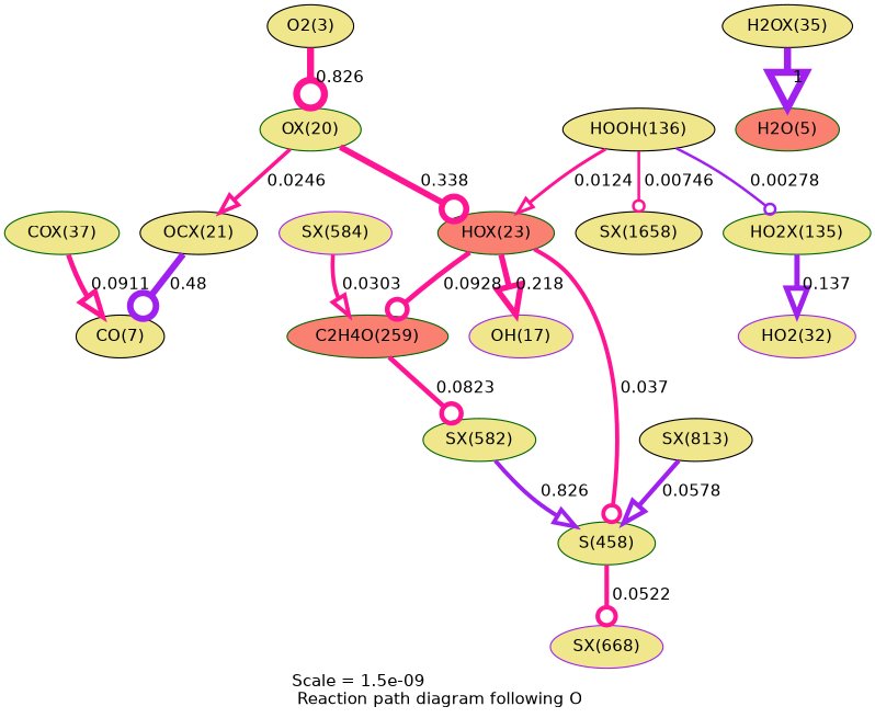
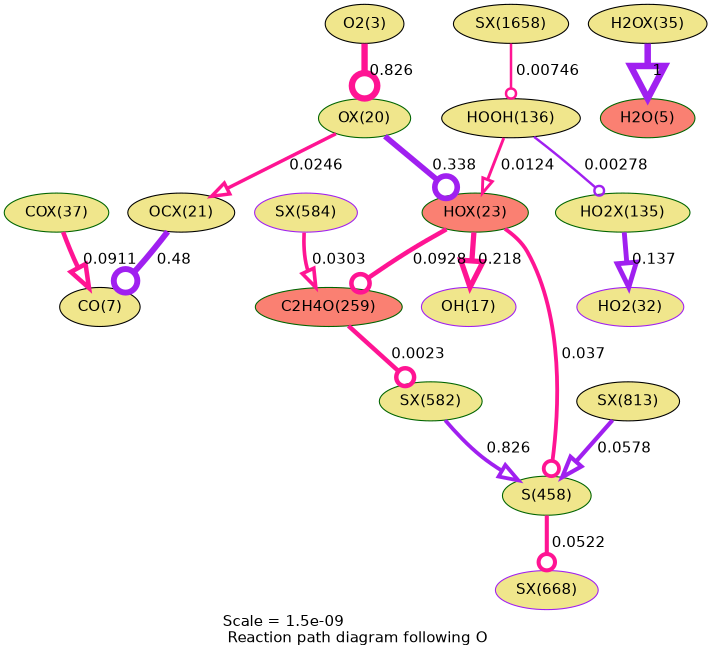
  digraph {
    fontname=Helvetica
    label="Scale = 1.5e-09\l Reaction path diagram following O"
    node [color=darkgreen fillcolor=khaki fontname=Helvetica style=filled]
    edge [arrowhead=odot arrowsize=2.1 color=deeppink fontname=Helvetica penwidth=3.51]
    n1 [color=black label="O2(3)"]
    n2 [label="OX(20)"]
    n3 [fillcolor=salmon label="HOX(23)"]
    n4 [color=black label="OCX(21)"]
    n5 [color=purple label="OH(17)"]
    n6 [fillcolor=salmon label="C2H4O(259)"]
    n7 [label="S(458)"]
    n8 [color=black label="CO(7)"]
    n9 [label="SX(582)"]
    n10 [color=purple label="SX(668)"]
    n11 [color=black label="HOOH(136)"]
    n12 [label="HO2X(135)"]
    n13 [color=black label="SX(1658)"]
    n14 [color=purple label="HO2(32)"]
    n15 [color=black label="H2OX(35)"]
    n16 [fillcolor=salmon label="H2O(5)"]
    n17 [label="COX(37)"]
    n18 [color=purple label="SX(584)"]
    n19 [color=black label="SX(813)"]
    n1 -> n2 [arrowsize=2.93 label=" 0.826" penwidth=5.86]
-   n2 -> n3 [arrowsize=2.59 label=" 0.338" penwidth=5.18]
+   n2 -> n3 [arrowsize=2.59 color=purple label=" 0.338" penwidth=5.18]
    n2 -> n4 [arrowhead=onormal arrowsize=1.6 label=" 0.0246" penwidth=3.2]
    n3 -> n5 [arrowhead=onormal arrowsize=2.43 label=" 0.218" penwidth=4.85]
    n3 -> n6 [label=" 0.0928" penwidth=4.21]
    n3 -> n7 [arrowsize=1.76 label=" 0.037"]
    n4 -> n8 [arrowsize=2.72 color=purple label=" 0.48" penwidth=5.45]
-   n6 -> n9 [arrowsize=2.06 label=" 0.0823" penwidth=4.11]
+   n6 -> n9 [arrowsize=2.06 label=" 0.0023" penwidth=4.11]
    n7 -> n10 [arrowsize=1.89 label=" 0.0522" penwidth=3.77]
    n9 -> n7 [arrowhead=onormal arrowsize=1.76 color=purple label=" 0.826"]
    n11 -> n3 [arrowhead=onormal arrowsize=1.34 label=" 0.0124" penwidth=2.68]
    n11 -> n12 [arrowsize=1.11 color=purple label=" 0.00278" penwidth=2.23]
-   n11 -> n13 [arrowsize=1.15 label=" 0.00746" penwidth=2.3]
+   n13 -> n11 [arrowsize=1.15 label=" 0.00746" penwidth=2.3]
    n12 -> n14 [arrowhead=onormal arrowsize=2.25 color=purple label=" 0.137" penwidth=4.5]
    n15 -> n16 [arrowhead=onormal arrowsize=3 color=purple label=" 1" penwidth=6]
    n17 -> n8 [arrowhead=onormal label=" 0.0911" penwidth=4.19]
    n18 -> n6 [arrowhead=onormal arrowsize=1.68 label=" 0.0303" penwidth=3.36]
    n19 -> n7 [arrowhead=onormal arrowsize=1.92 color=purple label=" 0.0578" penwidth=3.85]
  }
